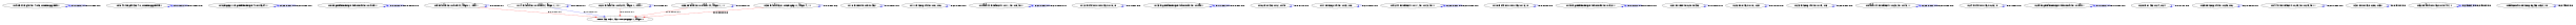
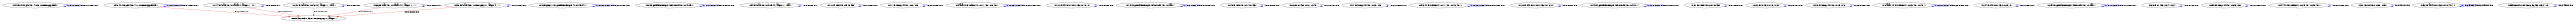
  digraph {
    edge [color=blue]
    n1 [label="  %d.05.i.i = phi i8* [ %5, %memcpy.exit..."]
    n2 [label="  %i.04.i.i = phi i32 [ 0, %memcpy.exit5..."]
    n3 [label="  %scevgep11 = getelementptr [18 x i32]*..."]
    n4 [label="  %8 = getelementptr inbounds i8* %d.05...."]
    n5 [label="  %9 = load i8* %d.05.i.i, align 1, !tba..."]
    n6 [label="  store i32 %31, i32* %scevgep11, align ..."]
    n7 [label="  %10 = zext i8 %9 to i32"]
    n8 [label="  %11 = icmp ult i8* %8, %6"]
    n9 [label="  %.data.i.i = select i1 %11, i8* %8, i8..."]
    n10 [label="  %12 = shl nuw nsw i32 %10, 8"]
    n11 [label="  %13 = getelementptr inbounds i8* %.dat..."]
    n12 [label="  %14 = load i8* %.data.i.i, align 1, !t..."]
+   n13 [label="  %15 = zext i8 %14 to i32"]
    n14 [label="  %16 = or i32 %12, %15"]
    n15 [label="  %17 = icmp ult i8* %13, %6"]
    n16 [label="  %d.2.i.i = select i1 %17, i8* %13, i8*..."]
    n17 [label="  %18 = shl nuw nsw i32 %16, 8"]
    n18 [label="  %19 = getelementptr inbounds i8* %d.2...."]
    n19 [label="  %20 = load i8* %d.2.i.i, align 1, !tba..."]
    n20 [label="  %21 = zext i8 %20 to i32"]
    n21 [label="  %22 = or i32 %18, %21"]
    n22 [label="  %23 = icmp ult i8* %19, %6"]
    n23 [label="  %.data1.i.i = select i1 %23, i8* %19, ..."]
    n24 [label="  %24 = shl nuw i32 %22, 8"]
    n25 [label="  %25 = getelementptr inbounds i8* %.dat..."]
    n26 [label="  %26 = load i8* %.data1.i.i, align 1, !..."]
    n27 [label="  %28 = or i32 %24, %27"]
    n28 [label="  %29 = icmp ult i8* %25, %6"]
    n29 [label="  %d.4.i.i = select i1 %29, i8* %25, i8*..."]
    n30 [label="  %30 = load i32* %scevgep11, align 4, !..."]
    n31 [label="  %31 = xor i32 %28, %30"]
    n32 [label="  %32 = add nsw i32 %i.04.i.i, 1"]
    n33 [label="  %exitcond10 = icmp eq i32 %32, 18"]
    n1 -> n1 [label="D:0.00ns L:0"]
    n1 -> n1 [label="D:0.00ns L:0"]
    n2 -> n2 [label="D:0.00ns L:0"]
    n2 -> n2 [label="D:0.00ns L:0"]
    n3 -> n3 [label="D:20.00ns L:0"]
    n3 -> n3 [label="D:20.00ns L:0"]
    n4 -> n4 [label="D:0.00ns L:0"]
    n4 -> n4 [label="D:0.00ns L:0"]
    n5 -> n5 [label="D:0.00ns L:1"]
-   n5 -> n6 [color=red label="D:0.00ns L:1"]
+   n2 -> n6 [color=red label="D:0.00ns L:1"]
    n7 -> n7 [label="D:0.00ns L:0"]
    n8 -> n8 [label="D:20.00ns L:0"]
    n9 -> n9 [label="D:20.00ns L:0"]
    n9 -> n9 [label="D:20.00ns L:0"]
    n10 -> n10 [label="D:0.00ns L:0"]
    n11 -> n11 [label="D:0.00ns L:0"]
    n11 -> n11 [label="D:0.00ns L:0"]
-   n12 -> n6 [label="D:0.00ns L:1"]
+   n12 -> n6 [color=red label="D:0.00ns L:1"]
    n12 -> n12 [label="D:0.00ns L:1"]
+   n13 -> n13 [label="D:0.00ns L:0"]
    n14 -> n14 [label="D:0.87ns L:0"]
    n15 -> n15 [label="D:20.00ns L:0"]
    n16 -> n16 [label="D:20.00ns L:0"]
    n16 -> n16 [label="D:20.00ns L:0"]
    n17 -> n17 [label="D:0.00ns L:0"]
    n18 -> n18 [label="D:0.00ns L:0"]
    n18 -> n18 [label="D:0.00ns L:0"]
    n19 -> n6 [color=red label="D:0.00ns L:1"]
    n19 -> n19 [label="D:0.00ns L:1"]
    n20 -> n20 [label="D:0.00ns L:0"]
    n21 -> n21 [label="D:0.87ns L:0"]
    n22 -> n22 [label="D:20.00ns L:0"]
    n23 -> n23 [label="D:20.00ns L:0"]
    n23 -> n23 [label="D:20.00ns L:0"]
    n24 -> n24 [label="D:0.00ns L:0"]
    n25 -> n25 [label="D:0.00ns L:0"]
    n25 -> n25 [label="D:0.00ns L:0"]
    n26 -> n6 [color=red label="D:0.00ns L:1"]
    n26 -> n26 [label="D:0.00ns L:1"]
    n27 -> n27 [label="D:0.87ns L:0"]
    n28 -> n28 [label="D:20.00ns L:0"]
    n29 -> n29 [label="D:20.00ns L:0"]
    n30 -> n6 [color=red label="D:0.00ns L:2"]
    n30 -> n30 [label="D:0.00ns L:2"]
    n31 -> n31 [label="D:0.91ns L:0"]
    n32 -> n32 [label="D:2.50ns L:0"]
    n32 -> n32 [label="D:2.50ns L:0"]
    n33 -> n33 [label="D:2.49ns L:0"]
  }
